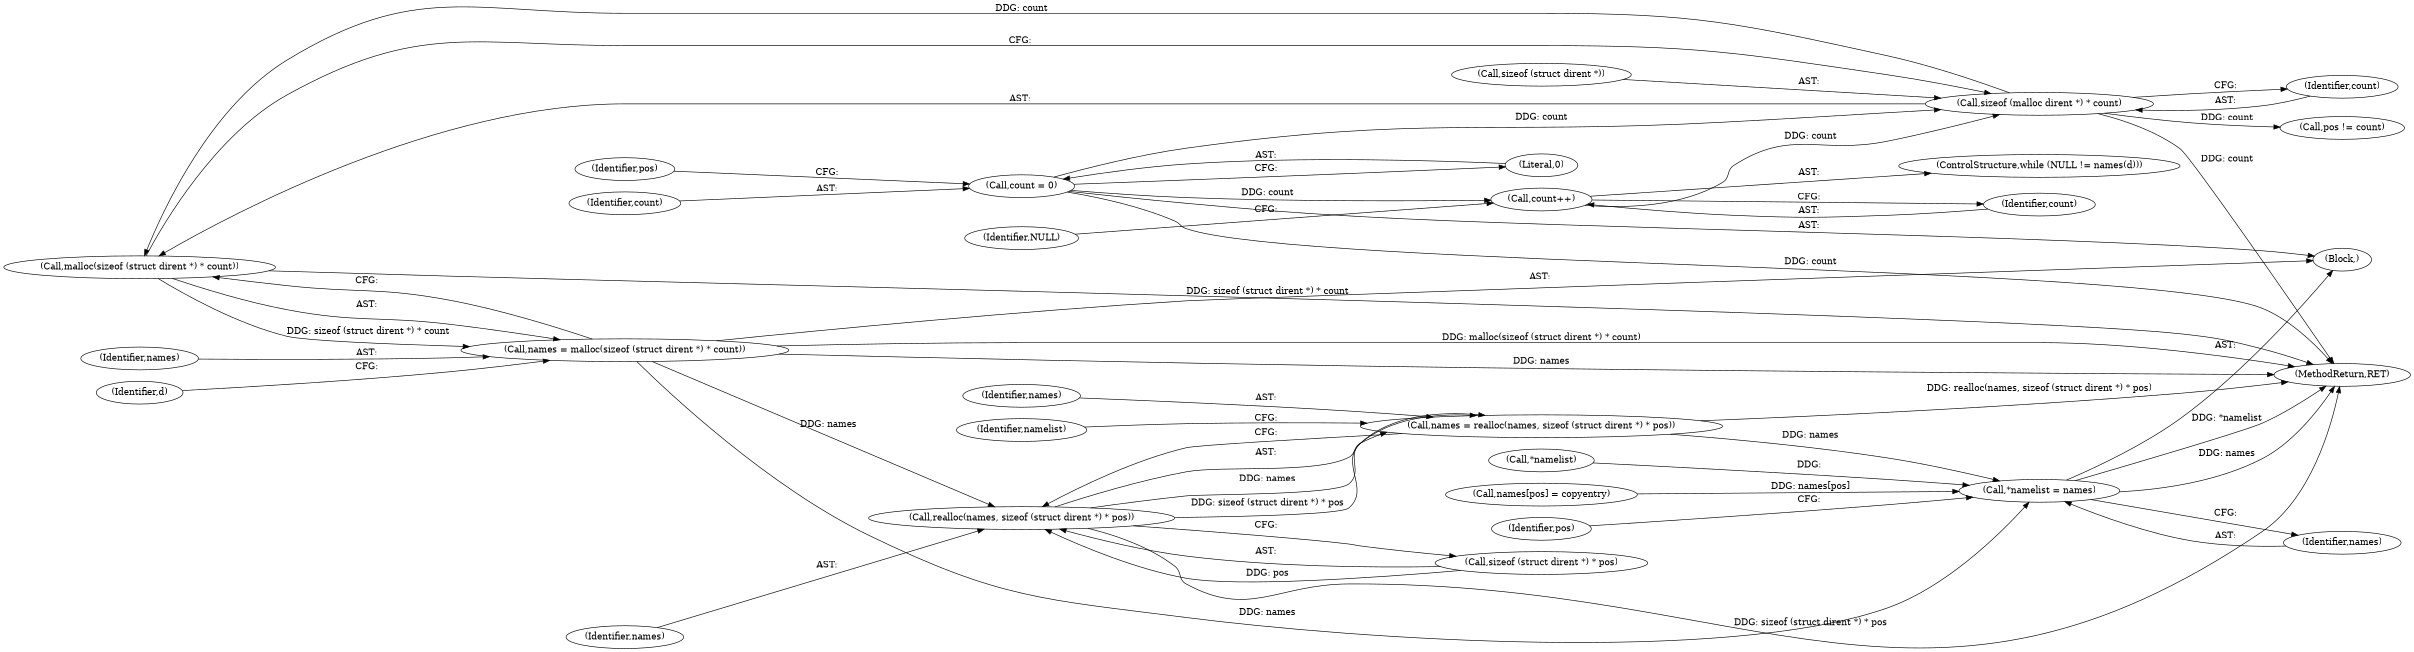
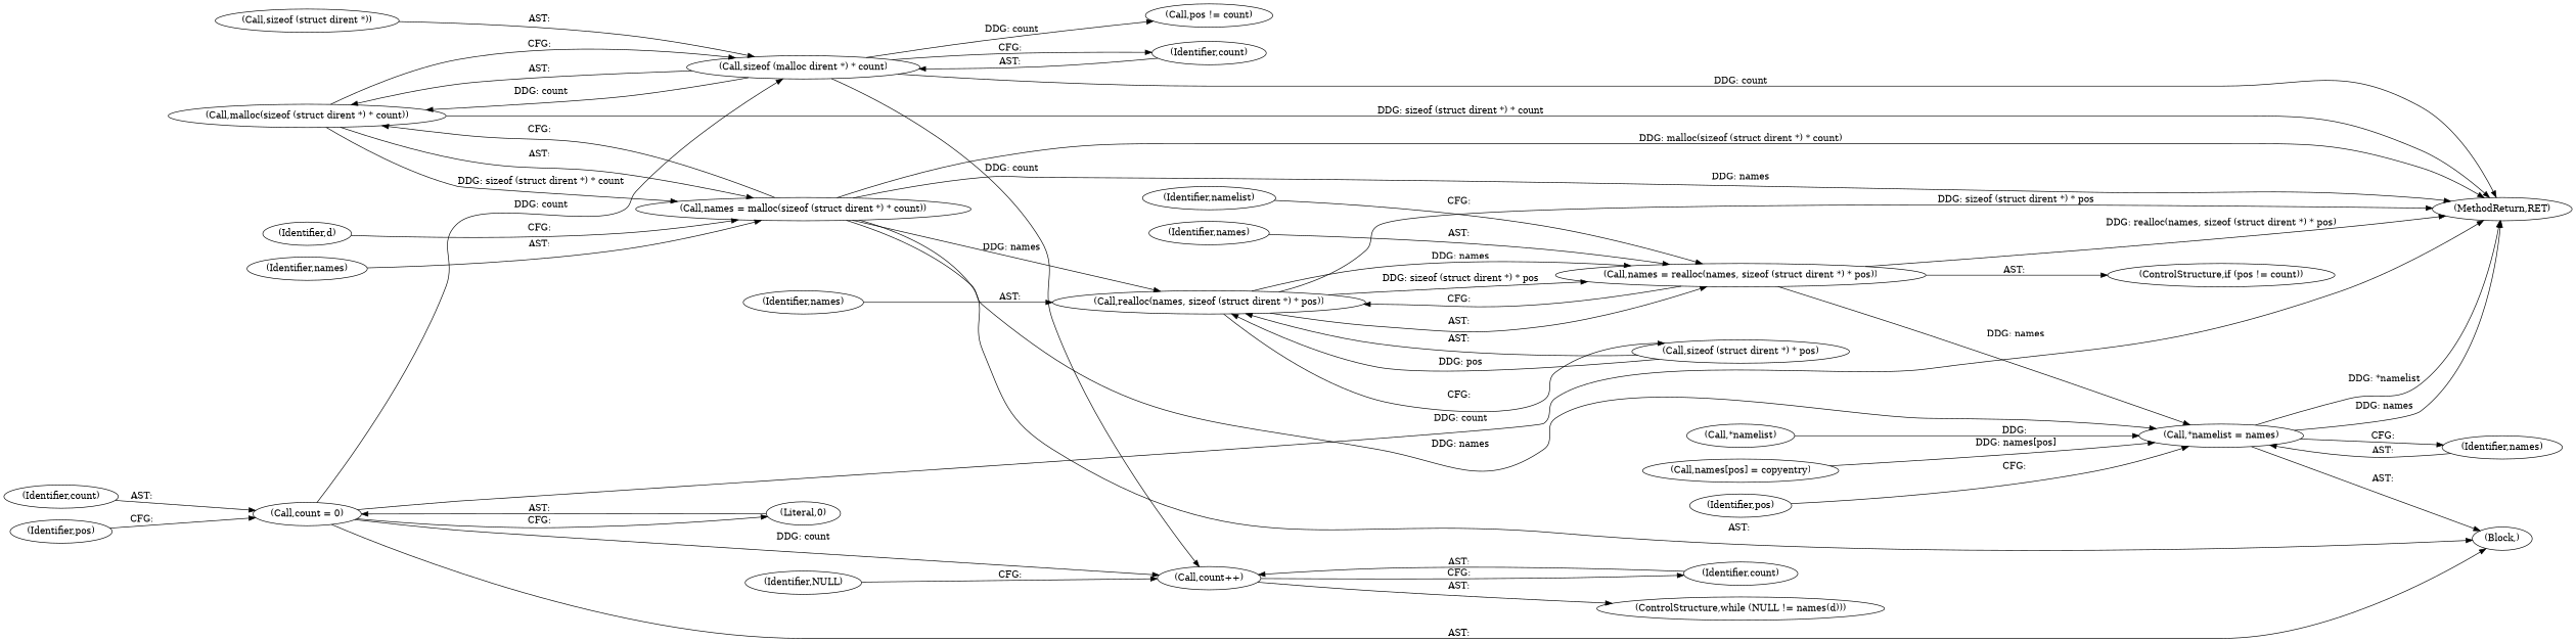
  digraph {
    rankdir=LR
    n1 [label="(Call,malloc(sizeof (struct dirent *) * count))"]
    n2 [label="(Call,sizeof (malloc dirent *) * count)"]
    n3 [label="(Call,names = malloc(sizeof (struct dirent *) * count))"]
    n4 [label="(MethodReturn,RET)"]
    n5 [label="(Call,pos != count)"]
    n6 [label="(Identifier,count)"]
    n7 [label="(Block,)"]
    n8 [label="(Call,realloc(names, sizeof (struct dirent *) * pos))"]
    n9 [label="(Call,*namelist = names)"]
    n10 [label="(Call,count++)"]
    n11 [label="(Identifier,count)"]
    n12 [label="(ControlStructure,while (NULL != names(d)))"]
    n13 [label="(Call,count = 0)"]
    n14 [label="(Literal,0)"]
    n15 [label="(Call,names = realloc(names, sizeof (struct dirent *) * pos))"]
    n16 [label="(Call,sizeof (struct dirent *) * pos)"]
    n17 [label="(Identifier,names)"]
+   n18 [label="(ControlStructure,if (pos != count))"]
    n19 [label="(Call,*namelist)"]
    n20 [label="(Identifier,names)"]
    n21 [label="(Call,names[pos] = copyentry)"]
    n22 [label="(Identifier,namelist)"]
    n23 [label="(Identifier,count)"]
    n24 [label="(Identifier,pos)"]
    n25 [label="(Identifier,NULL)"]
    n26 [label="(Call,sizeof (struct dirent *))"]
    n27 [label="(Identifier,pos)"]
    n28 [label="(Identifier,names)"]
    n29 [label="(Identifier,d)"]
    n30 [label="(Identifier,names)"]
    n1 -> n2 [label="CFG: "]
    n1 -> n3 [label="AST: "]
    n1 -> n3 [label="DDG: sizeof (struct dirent *) * count"]
    n1 -> n4 [label="DDG: sizeof (struct dirent *) * count"]
    n2 -> n1 [label="AST: "]
    n2 -> n1 [label="DDG: count"]
    n2 -> n4 [label="DDG: count"]
    n2 -> n5 [label="DDG: count"]
    n2 -> n6 [label="CFG: "]
    n3 -> n1 [label="CFG: "]
    n3 -> n4 [label="DDG: malloc(sizeof (struct dirent *) * count)"]
    n3 -> n4 [label="DDG: names"]
    n3 -> n7 [label="AST: "]
    n3 -> n8 [label="DDG: names"]
    n3 -> n9 [label="DDG: names"]
    n6 -> n2 [label="AST: "]
    n8 -> n4 [label="DDG: sizeof (struct dirent *) * pos"]
    n8 -> n15 [label="AST: "]
    n8 -> n15 [label="DDG: names"]
    n8 -> n15 [label="DDG: sizeof (struct dirent *) * pos"]
    n8 -> n16 [label="CFG: "]
    n9 -> n4 [label="DDG: *namelist"]
    n9 -> n4 [label="DDG: names"]
    n9 -> n7 [label="AST: "]
    n9 -> n17 [label="CFG: "]
-   n10 -> n2 [label="DDG: count"]
+   n2 -> n10 [label="DDG: count"]
    n10 -> n11 [label="CFG: "]
    n10 -> n12 [label="AST: "]
    n11 -> n10 [label="AST: "]
    n13 -> n2 [label="DDG: count"]
    n13 -> n4 [label="DDG: count"]
    n13 -> n7 [label="AST: "]
    n13 -> n10 [label="DDG: count"]
    n13 -> n14 [label="CFG: "]
    n14 -> n13 [label="AST: "]
    n15 -> n4 [label="DDG: realloc(names, sizeof (struct dirent *) * pos)"]
    n15 -> n8 [label="CFG: "]
    n15 -> n9 [label="DDG: names"]
+   n15 -> n18 [label="AST: "]
    n16 -> n8 [label="AST: "]
    n16 -> n8 [label="DDG: pos"]
    n17 -> n9 [label="AST: "]
    n19 -> n9 [label="DDG: "]
    n20 -> n3 [label="AST: "]
    n21 -> n9 [label="DDG: names[pos]"]
    n22 -> n15 [label="CFG: "]
    n23 -> n13 [label="AST: "]
    n24 -> n9 [label="CFG: "]
    n25 -> n10 [label="CFG: "]
    n26 -> n2 [label="AST: "]
    n27 -> n13 [label="CFG: "]
    n28 -> n15 [label="AST: "]
    n29 -> n3 [label="CFG: "]
    n30 -> n8 [label="AST: "]
  }
